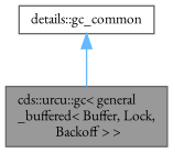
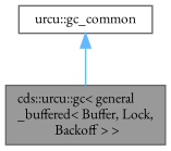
  digraph {
    fontname="EB Garamond"
    node [color=gray40 fontname="EB Garamond" fontsize=10 shape=box style=filled]
    n1 [fillcolor=grey60 fontcolor=black height=0.2 label="cds::urcu::gc\< general\l_buffered\< Buffer, Lock,\l Backoff \> \>" width=0.4]
-   n2 [fillcolor=white height=0.2 label="details::gc_common" width=0.4]
+   n2 [fillcolor=white height=0.2 label="urcu::gc_common" width=0.4]
    n2 -> n1 [color=steelblue1 dir=back fontname="EB Garamond" fontsize=10 labelfontname=Helvetica labelfontsize=10 style=solid]
  }
